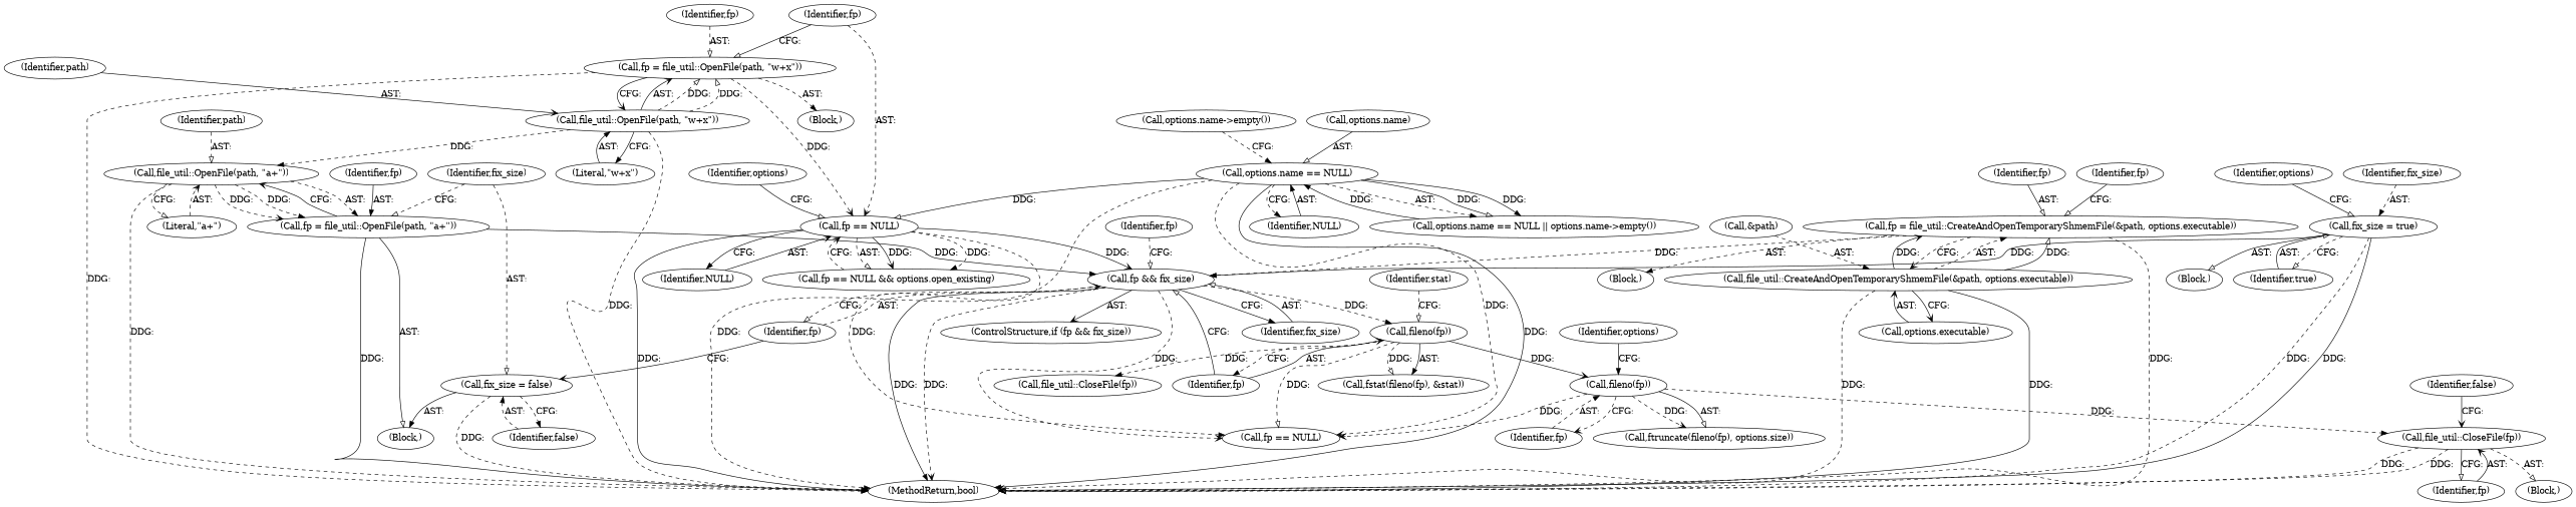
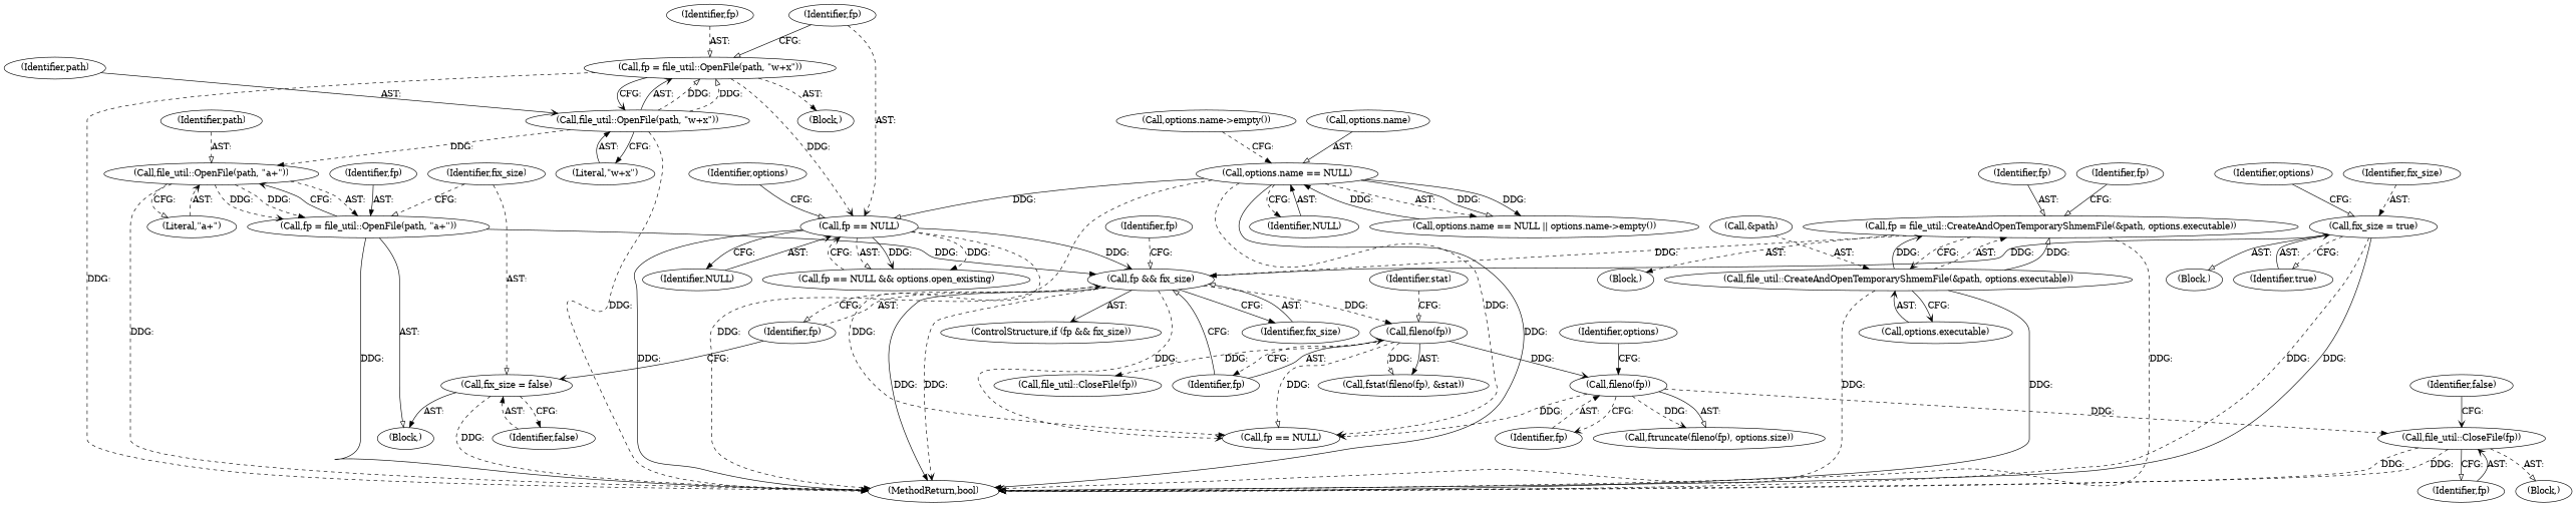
  digraph {
    edge [arrowhead=normal style=dashed]
    n1 [label="(Call,file_util::CloseFile(fp))"]
    n2 [label="(MethodReturn,bool)"]
    n3 [label="(Identifier,fp)"]
    n4 [label="(Block,)"]
    n5 [label="(Call,fileno(fp))"]
    n6 [label="(Call,ftruncate(fileno(fp), options.size))"]
    n7 [label="(Call,fp == NULL)"]
    n8 [label="(Identifier,fp)"]
    n9 [label="(Call,fileno(fp))"]
    n10 [label="(Call,fstat(fileno(fp), &stat))"]
    n11 [label="(Identifier,fp)"]
    n12 [label="(Call,file_util::CloseFile(fp))"]
    n13 [label="(Call,fp && fix_size)"]
    n14 [label="(Identifier,fix_size)"]
    n15 [label="(Identifier,fp)"]
    n16 [label="(ControlStructure,if (fp && fix_size))"]
    n17 [label="(Call,fix_size = false)"]
    n18 [label="(Call,fp = file_util::CreateAndOpenTemporaryShmemFile(&path, options.executable))"]
    n19 [label="(Call,file_util::CreateAndOpenTemporaryShmemFile(&path, options.executable))"]
    n20 [label="(Block,)"]
    n21 [label="(Call,options.executable)"]
    n22 [label="(Call,fp = file_util::OpenFile(path, \"a+\"))"]
    n23 [label="(Call,file_util::OpenFile(path, \"a+\"))"]
    n24 [label="(Block,)"]
    n25 [label="(Literal,\"a+\")"]
    n26 [label="(Call,file_util::OpenFile(path, \"w+x\"))"]
    n27 [label="(Call,fp = file_util::OpenFile(path, \"w+x\"))"]
    n28 [label="(Literal,\"w+x\")"]
    n29 [label="(Call,fp == NULL)"]
    n30 [label="(Block,)"]
    n31 [label="(Call,fp == NULL && options.open_existing)"]
    n32 [label="(Identifier,NULL)"]
    n33 [label="(Call,options.name == NULL)"]
    n34 [label="(Identifier,NULL)"]
    n35 [label="(Call,options.name == NULL || options.name->empty())"]
    n36 [label="(Identifier,false)"]
    n37 [label="(Call,fix_size = true)"]
    n38 [label="(Identifier,true)"]
    n39 [label="(Block,)"]
    n40 [label="(Identifier,path)"]
    n41 [label="(Identifier,fp)"]
    n42 [label="(Identifier,fp)"]
    n43 [label="(Call,&path)"]
    n44 [label="(Identifier,false)"]
    n45 [label="(Identifier,options)"]
    n46 [label="(Identifier,fix_size)"]
    n47 [label="(Identifier,fix_size)"]
    n48 [label="(Identifier,fp)"]
    n49 [label="(Identifier,fp)"]
    n50 [label="(Identifier,path)"]
    n51 [label="(Identifier,fp)"]
    n52 [label="(Identifier,options)"]
    n53 [label="(Call,options.name)"]
    n54 [label="(Identifier,stat)"]
    n55 [label="(Call,options.name->empty())"]
    n56 [label="(Identifier,options)"]
    n57 [label="(Identifier,fp)"]
    n1 -> n2 [arrowhead=onormal label="DDG: "]
    n1 -> n2 [arrowhead=vee label="DDG: "]
    n1 -> n3 [arrowhead=onormal label="CFG: " style=solid]
    n1 -> n4 [arrowhead=onormal label="AST: "]
    n3 -> n1 [arrowhead=vee label="AST: " style=solid]
    n5 -> n1 [label="DDG: "]
    n5 -> n6 [arrowhead=onormal label="AST: " style=solid]
    n5 -> n6 [arrowhead=vee label="DDG: "]
    n5 -> n7 [arrowhead=vee label="DDG: "]
    n5 -> n8 [arrowhead=vee label="CFG: "]
    n8 -> n5 [label="AST: "]
    n9 -> n5 [arrowhead=vee label="DDG: " style=solid]
    n9 -> n7 [arrowhead=onormal label="DDG: "]
    n9 -> n10 [label="AST: " style=solid]
    n9 -> n10 [arrowhead=onormal label="DDG: "]
    n9 -> n11 [label="CFG: "]
    n9 -> n12 [label="DDG: "]
    n11 -> n9 [arrowhead=vee label="AST: " style=solid]
    n11 -> n13 [arrowhead=onormal label="CFG: " style=solid]
    n13 -> n2 [label="DDG: " style=solid]
    n13 -> n2 [arrowhead=vee label="DDG: "]
    n13 -> n7 [arrowhead=vee label="DDG: "]
    n13 -> n9 [label="DDG: "]
    n13 -> n14 [label="CFG: " style=solid]
    n13 -> n15 [arrowhead=onormal label="CFG: "]
    n13 -> n16 [arrowhead=vee label="AST: " style=solid]
    n14 -> n13 [arrowhead=onormal label="AST: " style=solid]
    n15 -> n13 [arrowhead=vee label="AST: "]
    n15 -> n17 [arrowhead=vee label="CFG: " style=solid]
    n17 -> n2 [label="DDG: "]
    n17 -> n24 [label="AST: " style=solid]
    n17 -> n36 [label="CFG: "]
    n18 -> n2 [arrowhead=vee label="DDG: "]
    n18 -> n13 [label="DDG: "]
    n18 -> n19 [arrowhead=vee label="CFG: "]
    n18 -> n20 [label="AST: "]
    n19 -> n2 [arrowhead=onormal label="DDG: " style=solid]
    n19 -> n2 [arrowhead=vee label="DDG: "]
    n19 -> n18 [label="AST: "]
    n19 -> n18 [arrowhead=onormal label="DDG: " style=solid]
    n19 -> n18 [arrowhead=vee label="DDG: " style=solid]
    n19 -> n21 [arrowhead=vee label="CFG: " style=solid]
    n21 -> n19 [arrowhead=vee label="AST: " style=solid]
    n22 -> n2 [arrowhead=vee label="DDG: " style=solid]
    n22 -> n13 [label="DDG: " style=solid]
    n22 -> n23 [arrowhead=vee label="CFG: " style=solid]
    n22 -> n24 [arrowhead=onormal label="AST: " style=solid]
    n23 -> n2 [arrowhead=onormal label="DDG: "]
    n23 -> n22 [label="AST: "]
    n23 -> n22 [arrowhead=vee label="DDG: "]
    n23 -> n22 [label="DDG: "]
    n23 -> n25 [arrowhead=onormal label="CFG: "]
    n25 -> n23 [arrowhead=vee label="AST: "]
    n26 -> n2 [label="DDG: "]
    n26 -> n23 [label="DDG: "]
    n26 -> n27 [arrowhead=vee label="AST: " style=solid]
    n26 -> n27 [arrowhead=onormal label="DDG: "]
    n26 -> n27 [arrowhead=onormal label="DDG: "]
    n26 -> n28 [label="CFG: " style=solid]
    n27 -> n2 [arrowhead=onormal label="DDG: "]
    n27 -> n26 [arrowhead=vee label="CFG: " style=solid]
    n27 -> n29 [arrowhead=vee label="DDG: "]
    n27 -> n30 [label="AST: "]
    n28 -> n26 [label="AST: " style=solid]
    n29 -> n2 [label="DDG: " style=solid]
    n29 -> n7 [label="DDG: "]
    n29 -> n13 [arrowhead=vee label="DDG: " style=solid]
    n29 -> n31 [arrowhead=onormal label="AST: "]
    n29 -> n31 [arrowhead=vee label="DDG: " style=solid]
    n29 -> n31 [label="DDG: "]
    n29 -> n32 [label="CFG: " style=solid]
    n31 -> n29 [arrowhead=vee label="CFG: "]
    n32 -> n29 [arrowhead=vee label="AST: " style=solid]
    n33 -> n2 [label="DDG: "]
    n33 -> n2 [label="DDG: " style=solid]
    n33 -> n7 [arrowhead=vee label="DDG: "]
    n33 -> n29 [arrowhead=onormal label="DDG: " style=solid]
    n33 -> n34 [label="CFG: "]
    n33 -> n35 [label="AST: "]
    n33 -> n35 [arrowhead=onormal label="DDG: " style=solid]
    n33 -> n35 [label="DDG: " style=solid]
    n34 -> n33 [label="AST: " style=solid]
    n35 -> n33 [label="DDG: " style=solid]
    n36 -> n17 [label="AST: "]
    n37 -> n2 [arrowhead=onormal label="DDG: "]
    n37 -> n2 [arrowhead=onormal label="DDG: " style=solid]
    n37 -> n13 [arrowhead=onormal label="DDG: " style=solid]
    n37 -> n38 [arrowhead=onormal label="CFG: "]
    n37 -> n39 [arrowhead=onormal label="AST: " style=solid]
-   n38 -> n37 [arrowhead=onormal label="AST: " style=solid]
+   n38 -> n37 [arrowhead=vee label="AST: " style=solid]
    n40 -> n26 [arrowhead=vee label="AST: " style=solid]
    n41 -> n18 [arrowhead=onormal label="CFG: " style=solid]
    n42 -> n27 [arrowhead=onormal label="CFG: " style=solid]
    n42 -> n29 [arrowhead=vee label="AST: "]
    n43 -> n19 [label="AST: "]
    n44 -> n1 [arrowhead=vee label="CFG: " style=solid]
    n45 -> n5 [label="CFG: " style=solid]
    n46 -> n37 [label="AST: "]
    n47 -> n17 [arrowhead=onormal label="AST: "]
    n47 -> n22 [arrowhead=onormal label="CFG: "]
    n48 -> n13 [arrowhead=onormal label="CFG: "]
    n49 -> n27 [arrowhead=onormal label="AST: "]
    n50 -> n23 [arrowhead=onormal label="AST: "]
    n51 -> n18 [arrowhead=onormal label="AST: " style=solid]
    n52 -> n29 [arrowhead=onormal label="CFG: " style=solid]
    n53 -> n33 [arrowhead=onormal label="AST: " style=solid]
    n54 -> n9 [arrowhead=onormal label="CFG: "]
    n55 -> n33 [label="CFG: "]
    n56 -> n37 [arrowhead=onormal label="CFG: " style=solid]
    n57 -> n22 [label="AST: " style=solid]
  }
